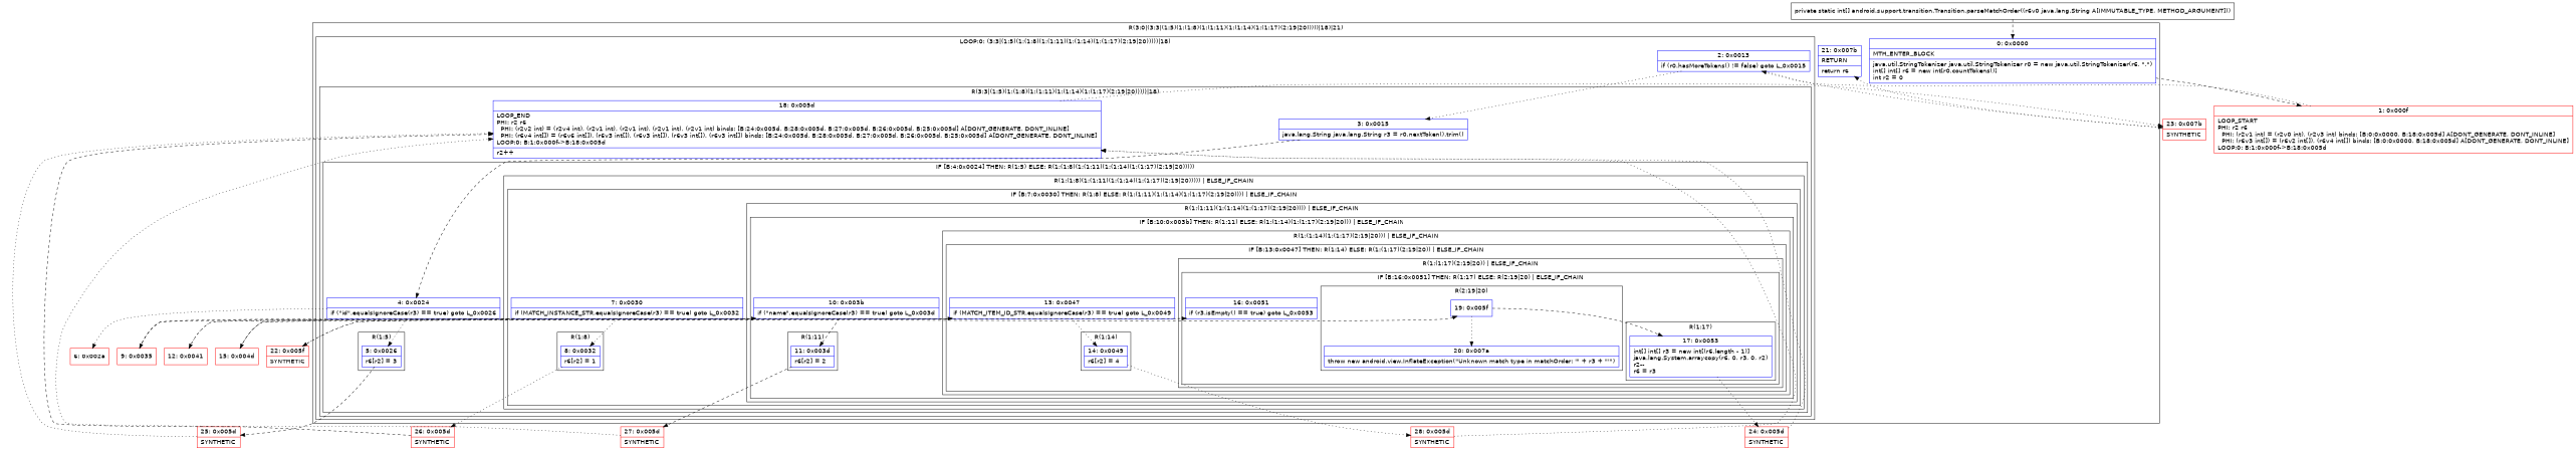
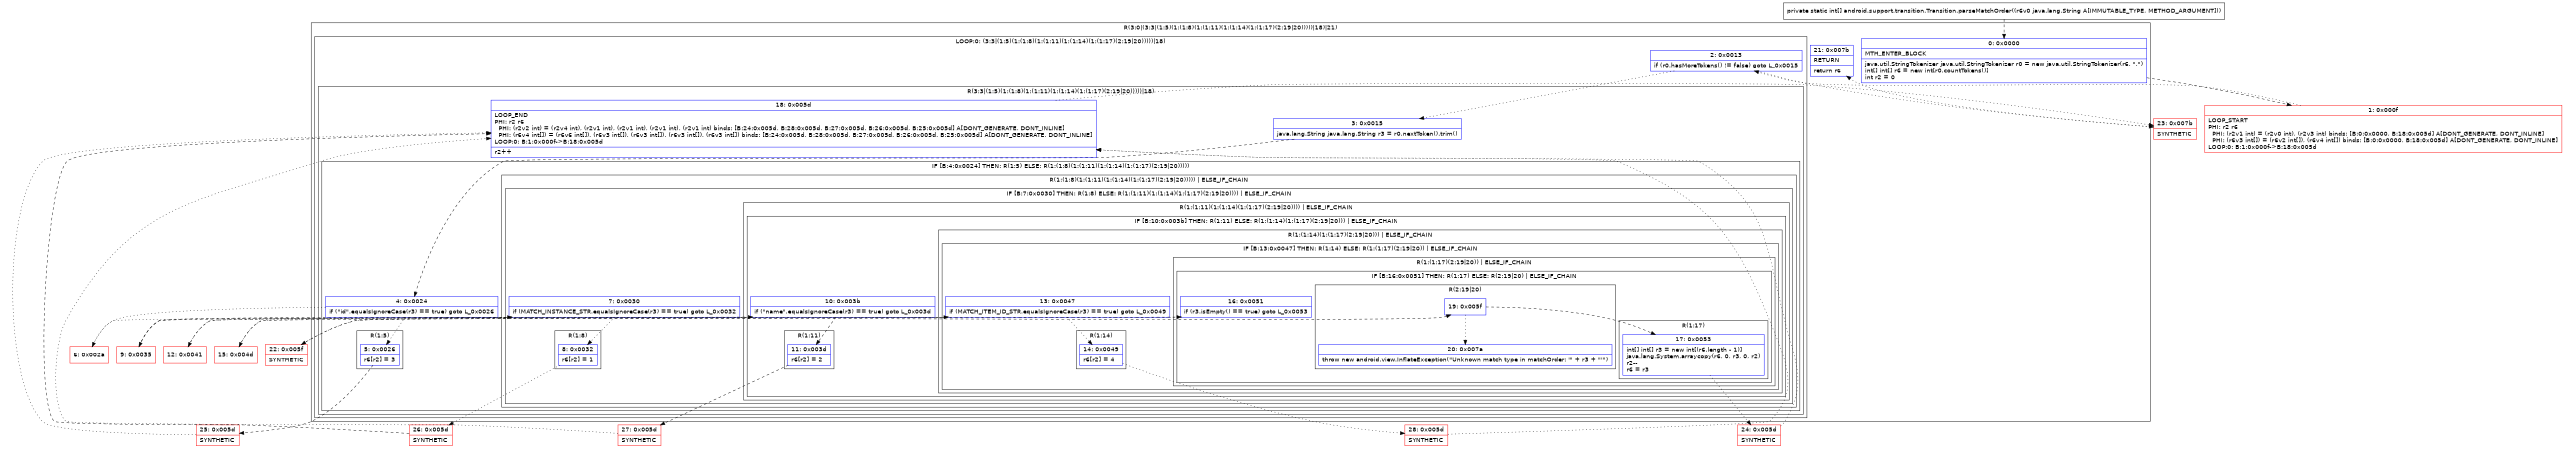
  digraph {
    fontname="DejaVu Sans"
    node [color=blue fontname="DejaVu Sans" shape=record]
    edge [fontname="DejaVu Sans" style=dotted]
    n1 [label="{5\:\ 0x0026|r6[r2] = 3\l}"]
    n2 [label="{8\:\ 0x0032|r6[r2] = 1\l}"]
    n3 [label="{11\:\ 0x003d|r6[r2] = 2\l}"]
    n4 [label="{14\:\ 0x0049|r6[r2] = 4\l}"]
    n5 [label="{17\:\ 0x0053|int[] int[] r3 = new int[(r6.length \- 1)]\ljava.lang.System.arraycopy(r6, 0, r3, 0, r2)\lr2\-\-\lr6 = r3\l}"]
    n6 [label="{19\:\ 0x005f}"]
    n7 [label="{20\:\ 0x007a|throw new android.view.InflateException(\"Unknown match type in matchOrder: '\" + r3 + \"'\")\l}"]
    n8 [label="{16\:\ 0x0051|if (r3.isEmpty() == true) goto L_0x0053\l}"]
    n9 [label="{13\:\ 0x0047|if (MATCH_ITEM_ID_STR.equalsIgnoreCase(r3) == true) goto L_0x0049\l}"]
    n10 [label="{10\:\ 0x003b|if (\"name\".equalsIgnoreCase(r3) == true) goto L_0x003d\l}"]
    n11 [label="{7\:\ 0x0030|if (MATCH_INSTANCE_STR.equalsIgnoreCase(r3) == true) goto L_0x0032\l}"]
    n12 [label="{4\:\ 0x0024|if (\"id\".equalsIgnoreCase(r3) == true) goto L_0x0026\l}"]
    n13 [label="{3\:\ 0x0015|java.lang.String java.lang.String r3 = r0.nextToken().trim()\l}"]
    n14 [label="{18\:\ 0x005d|LOOP_END\lPHI: r2 r6 \l  PHI: (r2v2 int) = (r2v4 int), (r2v1 int), (r2v1 int), (r2v1 int), (r2v1 int) binds: [B:24:0x005d, B:28:0x005d, B:27:0x005d, B:26:0x005d, B:25:0x005d] A[DONT_GENERATE, DONT_INLINE]\l  PHI: (r6v4 int[]) = (r6v6 int[]), (r6v3 int[]), (r6v3 int[]), (r6v3 int[]), (r6v3 int[]) binds: [B:24:0x005d, B:28:0x005d, B:27:0x005d, B:26:0x005d, B:25:0x005d] A[DONT_GENERATE, DONT_INLINE]\lLOOP:0: B:1:0x000f\-\>B:18:0x005d\l|r2++\l}"]
    n15 [label="{2\:\ 0x0013|if (r0.hasMoreTokens() != false) goto L_0x0015\l}"]
    n16 [label="{0\:\ 0x0000|MTH_ENTER_BLOCK\l|java.util.StringTokenizer java.util.StringTokenizer r0 = new java.util.StringTokenizer(r6, \",\")\lint[] int[] r6 = new int[r0.countTokens()]\lint r2 = 0\l}"]
    n17 [label="{21\:\ 0x007b|RETURN\l|return r6\l}"]
    n18 [color=red label="{25\:\ 0x005d|SYNTHETIC\l}"]
    n19 [color=red label="{26\:\ 0x005d|SYNTHETIC\l}"]
    n20 [color=red label="{27\:\ 0x005d|SYNTHETIC\l}"]
    n21 [color=red label="{28\:\ 0x005d|SYNTHETIC\l}"]
    n22 [color=red label="{24\:\ 0x005d|SYNTHETIC\l}"]
    n23 [color=red label="{22\:\ 0x005f|SYNTHETIC\l}"]
    n24 [color=red label="{15\:\ 0x004d}"]
    n25 [color=red label="{12\:\ 0x0041}"]
    n26 [color=red label="{9\:\ 0x0035}"]
    n27 [color=red label="{6\:\ 0x002a}"]
    n28 [color=red label="{23\:\ 0x007b|SYNTHETIC\l}"]
    n29 [color=red label="{1\:\ 0x000f|LOOP_START\lPHI: r2 r6 \l  PHI: (r2v1 int) = (r2v0 int), (r2v3 int) binds: [B:0:0x0000, B:18:0x005d] A[DONT_GENERATE, DONT_INLINE]\l  PHI: (r6v3 int[]) = (r6v2 int[]), (r6v4 int[]) binds: [B:0:0x0000, B:18:0x005d] A[DONT_GENERATE, DONT_INLINE]\lLOOP:0: B:1:0x000f\-\>B:18:0x005d\l}"]
    n30 [label="{private static int[] android.support.transition.Transition.parseMatchOrder((r6v0 java.lang.String A[IMMUTABLE_TYPE, METHOD_ARGUMENT])) }" color=""]
    subgraph cluster_1 {
      label="R(3:0|(3:3|(1:5)(1:(1:8)(1:(1:11)(1:(1:14)(1:(1:17)(2:19|20)))))|18)|21)"
      n16
      n17
      subgraph cluster_2 {
        label="LOOP:0: (3:3|(1:5)(1:(1:8)(1:(1:11)(1:(1:14)(1:(1:17)(2:19|20)))))|18)"
        n15
        subgraph cluster_3 {
          label="R(3:3|(1:5)(1:(1:8)(1:(1:11)(1:(1:14)(1:(1:17)(2:19|20)))))|18)"
          n13
          n14
          subgraph cluster_4 {
            label="IF [B:4:0x0024] THEN: R(1:5) ELSE: R(1:(1:8)(1:(1:11)(1:(1:14)(1:(1:17)(2:19|20)))))"
            n12
            subgraph cluster_5 {
              label="R(1:5)"
              n1
            }
            subgraph cluster_6 {
              label="R(1:(1:8)(1:(1:11)(1:(1:14)(1:(1:17)(2:19|20))))) | ELSE_IF_CHAIN\l"
              subgraph cluster_7 {
                label="IF [B:7:0x0030] THEN: R(1:8) ELSE: R(1:(1:11)(1:(1:14)(1:(1:17)(2:19|20)))) | ELSE_IF_CHAIN\l"
                n11
                subgraph cluster_8 {
                  label="R(1:8)"
                  n2
                }
                subgraph cluster_9 {
                  label="R(1:(1:11)(1:(1:14)(1:(1:17)(2:19|20)))) | ELSE_IF_CHAIN\l"
                  subgraph cluster_10 {
                    label="IF [B:10:0x003b] THEN: R(1:11) ELSE: R(1:(1:14)(1:(1:17)(2:19|20))) | ELSE_IF_CHAIN\l"
                    n10
                    subgraph cluster_11 {
                      label="R(1:11)"
                      n3
                    }
                    subgraph cluster_12 {
                      label="R(1:(1:14)(1:(1:17)(2:19|20))) | ELSE_IF_CHAIN\l"
                      subgraph cluster_13 {
                        label="IF [B:13:0x0047] THEN: R(1:14) ELSE: R(1:(1:17)(2:19|20)) | ELSE_IF_CHAIN\l"
                        n9
                        subgraph cluster_14 {
                          label="R(1:14)"
                          n4
                        }
                        subgraph cluster_15 {
                          label="R(1:(1:17)(2:19|20)) | ELSE_IF_CHAIN\l"
                          subgraph cluster_16 {
                            label="IF [B:16:0x0051] THEN: R(1:17) ELSE: R(2:19|20) | ELSE_IF_CHAIN\l"
                            n8
                            subgraph cluster_17 {
                              label="R(1:17)"
                              n5
                            }
                            subgraph cluster_18 {
                              label="R(2:19|20)"
                              n6
                              n7
                            }
                          }
                        }
                      }
                    }
                  }
                }
              }
            }
          }
        }
      }
    }
    n1 -> n18 [style=dashed]
    n2 -> n19
    n3 -> n20 [style=dashed]
    n4 -> n21
    n5 -> n22
    n6 -> n5 [style=dashed]
    n6 -> n7
    n8 -> n23
    n9 -> n4
-   n9 -> n24 [style=dashed]
+   n9 -> n24
    n10 -> n3 [style=dashed]
    n10 -> n25
    n11 -> n2
    n11 -> n26 [style=dashed]
    n12 -> n1
    n12 -> n27
    n13 -> n12 [style=dashed]
    n14 -> n28
    n15 -> n13
    n15 -> n28
    n16 -> n29 [style=dashed]
    n18 -> n14
    n19 -> n14 [style=dashed]
    n20 -> n14
    n21 -> n14
    n22 -> n14
    n23 -> n6 [style=dashed]
    n24 -> n8 [style=dashed]
    n25 -> n9 [style=dashed]
    n26 -> n10 [style=dashed]
+   n27 -> n11
    n28 -> n17
    n29 -> n15
    n30 -> n16 [style=dashed]
  }
